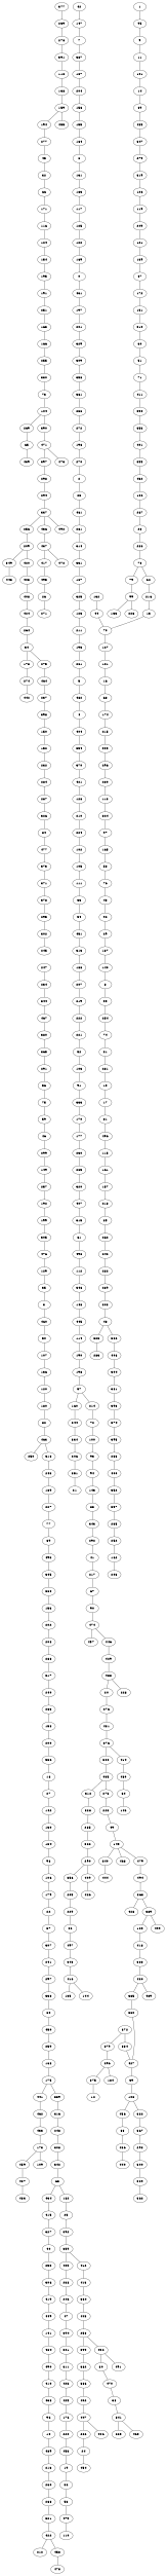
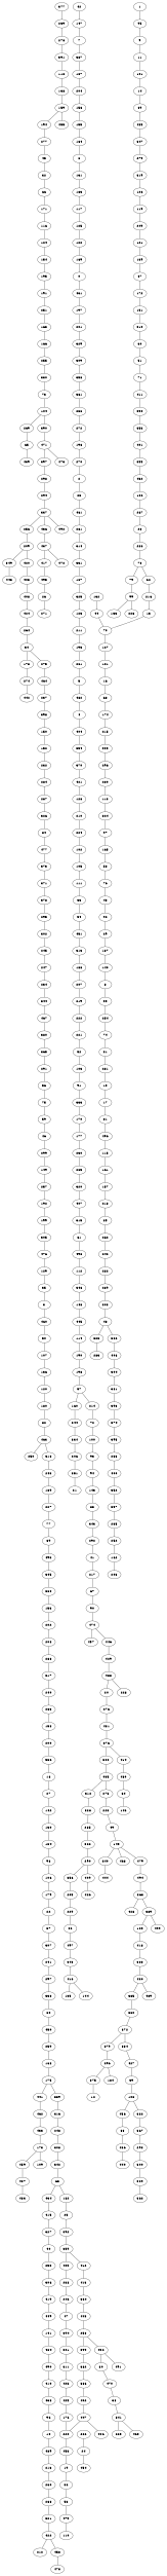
  graph {
    398
    150
    152
    232
    425
    176
    220
    453
    33
    54
    451
    313
    493
    345
    368
    153
    437
    417
    472
    495
    26
    284
    19
    188
    202
    287
    36
    207
    208
    326
    53
    219
    288
    413
    364
    448
    258
    84
    475
    222
    317
    477
    110
    221
    240
    271
    373
    52
    263
    99
    133
    226
    371
    103
    158
    399
    452
    378
    434
    415
    327
    40
    91
    200
    382
    80
    491
    174
    215
    335
    296
    79
    295
    333
    n75 [label=536]
    386
    302
    170
    18
    402
    280
    245
    177
    27
    447
    247
    470
    230
    142
    266
    486
    234
    265
    130
    24
    344
    441
    462
    433
    173
    320
    134
    454
    113
    467
    407
    98
    380
    315
    201
    329
    309
    358
    377
    239
    278
    361
    391
    236
    456
    88
    466
    440
    118
    272
    138
    196
    159
    270
    194
    455
    2
    277
    23
    45
    461
    32
    281
    66
    314
    171
    331
    116
    167
    124
    325
    154
    123
    195
    211
    191
    193
    294
    337
    256
    436
    492
    209
    430
    385
    469
    360
    372
    406
    304
    381
    393
    349
    420
    379
    384
    374
    443
    403
    396
    427
    395
    375
    184
    233
    12
    400
    408
    352
    424
    357
    264
    39
    235
    34
    108
    252
    178
    275
    332
    162
    274
    464
    363
    428
    369
    185
    499
    367
    203
    442
    293
    300
    42
    147
    237
    389
    7
    362
    387
    187
    429
    488
    20
    228
    276
    474
    457
    446
    35
    3
    460
    50
    481
    107
    376
    136
    388
    414
    120
    435
    480
    180
    312
    273
    82
    328
    223
    463
    285
    250
    318
    322
    243
    290
    49
    356
    409
    189
    205
    426
    64
    227
    229
    77
    86
    69
    497
    348
    416
    316
    248
    308
    342
    74
    31
    231
    15
    175
    339
    324
    97
    165
    17
    61
    81
    63
    38
    498
    182
    341
    112
    25
    225
    465
    346
    392
    68
    148
    359
    445
    405
    412
    114
    253
    238
    190
    306
    246
    198
    419
    16
    47
    57
    449
    394
    160
    214
    141
    301
    459
    109
    244
    72
    484
    311
    334
    490
    423
    206
    410
    351
    438
    100
    21
    181
    96
    487
    251
    261
    163
    5
    146
    166
    482
    255
    485
    347
    279
    319
    310
    30
    51
    71
    4
    119
    249
    121
    139
    330
    87
    172
    404
    89
    73
    354
    104
    370
    14
    269
    390
    421
    65
    128
    126
    439
    101
    210
    151
    224
    11
    471
    102
    397
    473
    105
    303
    48
    323
    366
    283
    298
    9
    111
    95
    1
    204
    106
    135
    144
    365
    92
    29
    137
    140
    156
    179
    291
    155
    22
    254
    43
    56
    164
    37
    75
    6
    145
    307
    76
    55
    59
    131
    340
    468
    479
    241
    46
    183
    444
    494
    297
    8
    58
    299
    117
    338
    149
    125
    60
    257
    122
    450
    192
    169
    259
    199
    0
    168
    305
    431
    418
    476
    197
    383
    129
    10
    127
    286
    78
    62
    216
    282
    289
    489
    411
    70
    28
    93
    13
    132
    44
    213
    94
    242
    260
    143
    268
    262
    483
    83
    218
    85
    321
    343
    422
    292
    212
    458
    267
    115
    161
    157
    41
    478
    217
    432
    186
    496
    67
    90
    350
    353
    401
    355
    398 -- 150
    150 -- 152
    152 -- 232
    232 -- 284
    425 -- 176
    176 -- 220
    220 -- 453
    453 -- 19
    33 -- 54
    54 -- 451
    451 -- 313
    313 -- 188
    493 -- 345
    345 -- 368
    368 -- 153
    153 -- 202
    437 -- 417
    437 -- 472
    417 -- 495
    495 -- 26
    26 -- 271
    284 -- 287
    19 -- 36
    188 -- 207
    202 -- 208
    287 -- 326
    36 -- 53
    207 -- 219
    208 -- 288
    326 -- 84
    53 -- 475
    219 -- 222
    288 -- 317
    413 -- 364
    364 -- 448
    448 -- 258
    258 -- 399
    258 -- 452
    84 -- 477
    475 -- 110
    222 -- 221
    317 -- 240
    477 -- 373
    221 -- 52
    240 -- 263
    373 -- 371
    52 -- 103
    263 -- 158
    99 -- 133
    99 -- 226
    371 -- 378
    103 -- 91
    158 -- 200
    399 -- 382
    452 -- 80
    452 -- 491
    378 -- 295
    434 -- 415
    415 -- 327
    327 -- 40
    40 -- 253
    91 -- 333
    200 -- n75
    382 -- 386
    80 -- 470
    174 -- 215
    215 -- 335
    335 -- 296
    296 -- 280
    79 -- 99
    295 -- 302
    333 -- 170
    n75 -- 18
    386 -- 402
    302 -- 245
    170 -- 177
    18 -- 27
    402 -- 447
    280 -- 113
+   245 -- 247
    177 -- 230
    27 -- 142
-   447 -- 266
+   447 -- 220
    447 -- 486
    247 -- 234
    470 -- 38
    230 -- 265
    142 -- 130
    266 -- 24
    234 -- 344
    265 -- 320
    130 -- 134
    24 -- 454
    344 -- 467
    441 -- 462
    462 -- 433
    433 -- 173
    173 -- 459
    173 -- 109
    320 -- 407
    134 -- 98
    113 -- 324
    467 -- 380
    407 -- 315
    98 -- 106
    380 -- 365
    315 -- 61
    201 -- 329
    329 -- 309
    309 -- 358
    358 -- 361
    377 -- 239
    239 -- 278
    278 -- 391
    361 -- 236
    391 -- 118
    236 -- 272
    456 -- 88
    88 -- 466
    466 -- 440
    118 -- 138
    272 -- 196
    138 -- 159
    196 -- 270
    159 -- 194
    159 -- 455
    270 -- 2
    194 -- 277
    2 -- 23
    277 -- 45
    23 -- 461
    45 -- 32
    461 -- 281
    32 -- 66
    281 -- 314
    66 -- 171
    314 -- 331
    171 -- 116
    331 -- 167
    116 -- 124
    167 -- 325
    124 -- 154
    325 -- 123
    154 -- 195
    123 -- 211
    195 -- 191
    211 -- 193
    191 -- 251
    193 -- 261
    294 -- 337
    337 -- 256
    337 -- 436
    337 -- 492
    256 -- 209
    436 -- 437
    209 -- 349
    209 -- 420
    430 -- 385
    430 -- 469
    385 -- 360
-   360 -- 427
+   360 -- 372
    372 -- 379
    372 -- 384
    406 -- 304
    304 -- 381
    381 -- 393
    393 -- 374
    349 -- 443
    420 -- 403
    379 -- 396
    384 -- 427
    374 -- 395
    403 -- 408
    396 -- 375
    396 -- 184
    427 -- 39
    395 -- 233
    375 -- 12
    233 -- 400
    400 -- 352
    408 -- 424
    352 -- 357
    424 -- 264
    357 -- 235
    264 -- 34
    39 -- 108
    235 -- 252
    34 -- 178
    34 -- 275
    108 -- 456
    108 -- 332
    252 -- 162
    178 -- 274
    275 -- 464
    332 -- 367
    162 -- 203
    274 -- 442
    464 -- 237
    363 -- 428
    363 -- 369
    369 -- 185
    369 -- 499
    185 -- 418
    367 -- 293
    293 -- 300
    300 -- 389
    42 -- 147
    147 -- 7
    237 -- 398
    389 -- 362
    7 -- 387
    387 -- 187
    187 -- 204
    429 -- 488
    488 -- 20
    488 -- 228
    20 -- 276
    276 -- 481
    474 -- 457
    474 -- 446
    446 -- 429
    35 -- 3
    3 -- 460
    460 -- 50
    50 -- 107
    481 -- 376
    107 -- 136
    376 -- 388
    376 -- 414
    136 -- 120
    388 -- 435
    414 -- 480
    120 -- 180
    435 -- 312
    435 -- 273
    480 -- 64
    180 -- 82
    312 -- 328
    273 -- 223
    82 -- 463
    328 -- 285
    223 -- 49
    463 -- 250
    463 -- 318
    285 -- 322
    318 -- 243
    322 -- 290
    243 -- 189
    290 -- 356
    290 -- 409
    49 -- 145
    356 -- 205
    409 -- 426
    189 -- 227
    205 -- 229
    64 -- 146
    227 -- 77
    229 -- 86
    77 -- 69
    86 -- 497
    69 -- 493
    497 -- 348
    348 -- 416
    416 -- 135
    416 -- 144
    316 -- 248
    248 -- 308
    308 -- 342
    342 -- 63
    74 -- 31
    31 -- 231
    231 -- 15
    15 -- 17
    175 -- 441
    175 -- 339
    339 -- 316
    324 -- 97
    97 -- 165
    165 -- 58
    17 -- 81
    61 -- 498
    81 -- 496
    63 -- 434
    63 -- 182
    38 -- 341
    498 -- 112
    182 -- 25
    341 -- 225
    341 -- 465
    112 -- 346
    25 -- 392
    346 -- 148
    392 -- 359
    68 -- 174
    148 -- 445
    359 -- 405
    359 -- 412
    445 -- 114
    405 -- 238
    412 -- 413
    114 -- 190
    253 -- 306
    238 -- 246
    190 -- 198
    306 -- 419
    246 -- 47
    198 -- 57
    419 -- 449
    16 -- 68
    47 -- 394
    57 -- 160
    57 -- 214
    449 -- 141
    394 -- 301
    160 -- 244
    214 -- 72
    141 -- 484
    301 -- 311
    459 -- 487
    244 -- 334
    72 -- 100
    484 -- 490
    311 -- 423
    334 -- 206
    490 -- 410
    423 -- 425
    206 -- 351
    410 -- 438
    351 -- 21
    438 -- 96
    100 -- 93
    181 -- 16
    96 -- 10
    487 -- 483
    251 -- 163
    261 -- 5
    163 -- 166
    5 -- 482
    166 -- 255
    482 -- 4
    255 -- 330
    485 -- 347
    347 -- 279
    279 -- 319
    319 -- 126
    310 -- 30
    30 -- 51
    51 -- 71
    71 -- 411
    4 -- 404
    119 -- 249
    249 -- 121
    121 -- 139
    139 -- 87
    330 -- 73
    87 -- 172
    172 -- 151
    404 -- 354
    89 -- 485
    73 -- 104
    354 -- 370
    104 -- 269
    104 -- 390
    370 -- 421
    14 -- 89
    269 -- 65
    390 -- 471
    421 -- 128
    65 -- 439
    128 -- 210
    126 -- 119
    101 -- 14
    210 -- 224
    151 -- 310
    224 -- 102
    11 -- 101
    471 -- 397
    471 -- 473
    102 -- 105
    397 -- 298
    105 -- 111
    303 -- 48
    48 -- 323
    48 -- 366
    323 -- 283
    366 -- 406
    298 -- 294
    9 -- 11
    111 -- 33
    95 -- 9
    1 -- 95
    204 -- 156
    106 -- 179
    365 -- 291
    92 -- 29
    29 -- 137
    137 -- 140
    140 -- 8
    156 -- 155
    179 -- 22
    291 -- 56
    155 -- 164
    22 -- 37
    254 -- 74
    43 -- 92
    56 -- 75
    164 -- 6
    37 -- 307
    75 -- 59
    6 -- 131
    145 -- 340
    145 -- 468
    145 -- 479
    307 -- 241
    76 -- 43
    55 -- 254
    59 -- 46
    131 -- 183
    340 -- 444
    479 -- 494
    241 -- 297
    46 -- 299
    183 -- 117
    494 -- 363
    297 -- 338
    8 -- 55
    58 -- 76
    299 -- 149
    117 -- 125
    338 -- 60
    149 -- 257
    125 -- 122
    60 -- 450
    257 -- 192
    122 -- 169
    450 -- 259
    192 -- 199
    169 -- 0
    259 -- 168
    199 -- 305
    0 -- 431
    168 -- 175
    305 -- 476
    431 -- 197
    418 -- 383
    476 -- 129
    197 -- 201
    383 -- 430
    129 -- 35
    10 -- 489
    127 -- 181
    286 -- 78
    78 -- 79
    78 -- 62
    62 -- 216
    216 -- 13
    282 -- 289
    289 -- 303
    489 -- 213
    411 -- 350
    70 -- 127
    28 -- 286
    93 -- 94
    13 -- 70
    132 -- 44
    44 -- 70
    213 -- 260
    94 -- 143
    242 -- 282
    260 -- 268
    143 -- 83
    268 -- 321
    262 -- 242
    83 -- 343
    218 -- 85
    85 -- 262
    321 -- 422
    343 -- 292
    422 -- 212
    422 -- 458
    292 -- 41
    458 -- 478
    267 -- 28
    115 -- 161
    161 -- 157
    157 -- 218
    41 -- 217
    217 -- 67
    432 -- 186
    186 -- 267
    496 -- 115
    67 -- 90
    90 -- 474
    350 -- 353
    353 -- 401
    401 -- 355
    355 -- 432
  }
